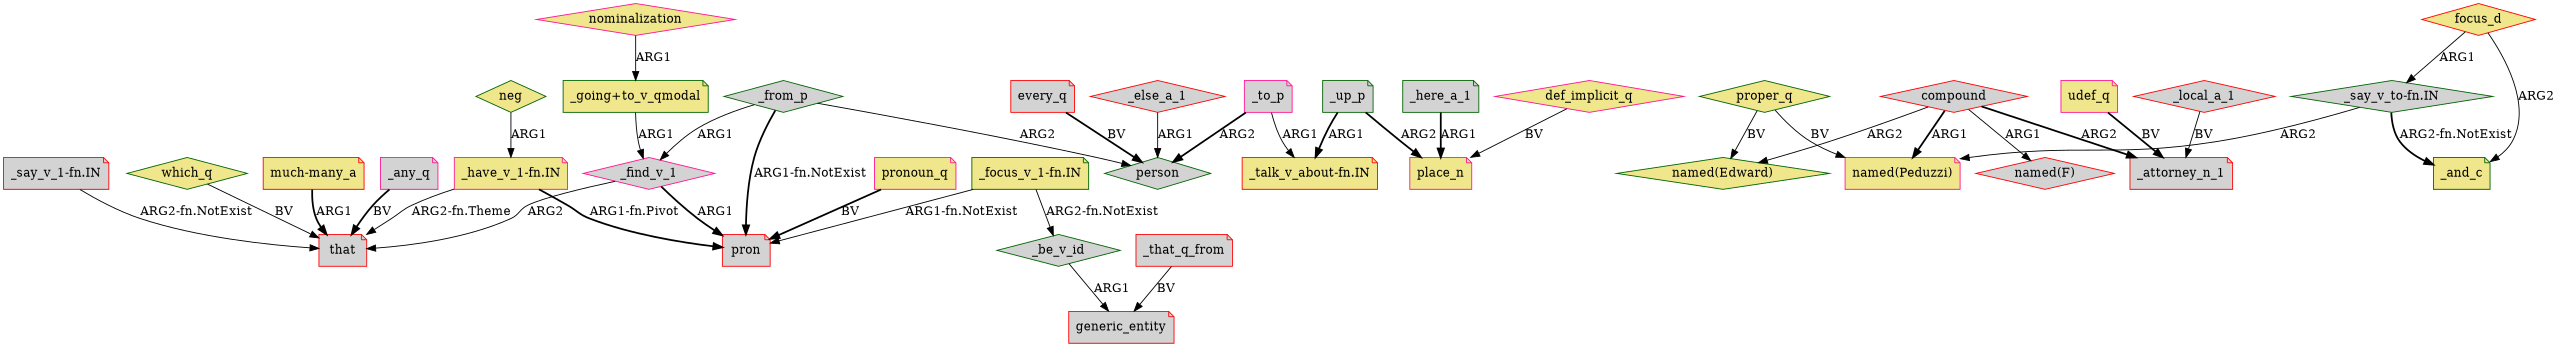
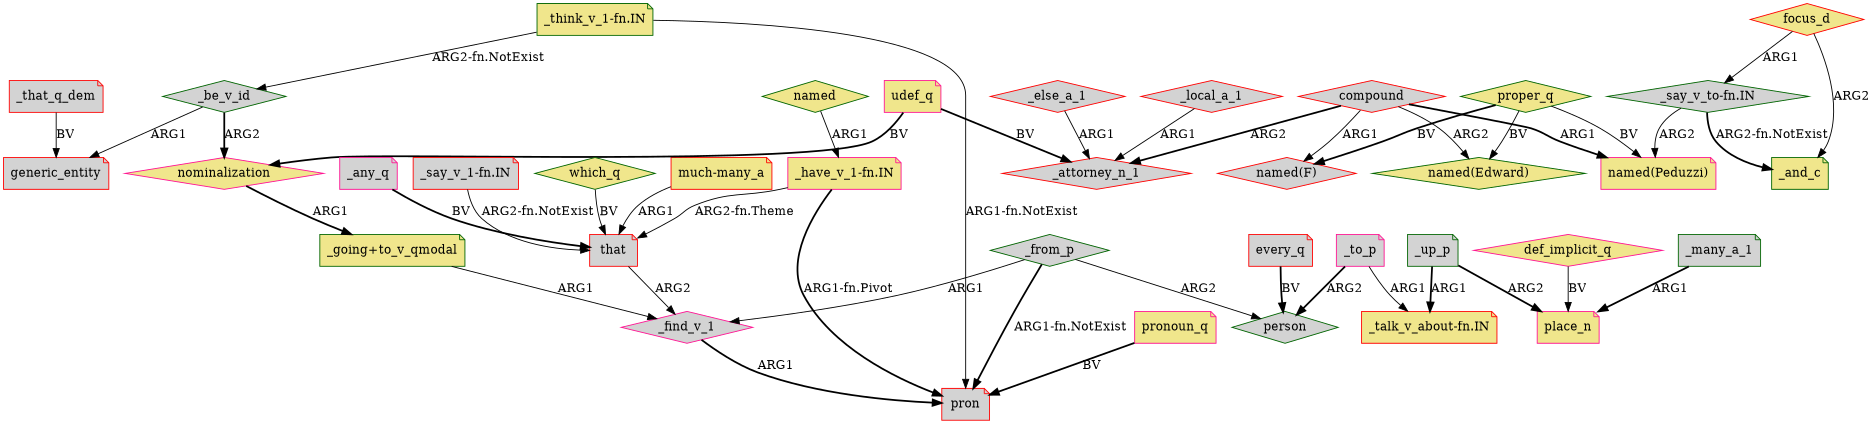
  digraph {
    node [color=red fillcolor=lightgrey shape=note style=filled]
    edge [style=solid]
    "_going+to_v_qmodal" [color=darkgreen fillcolor=khaki]
    _find_v_1 [color=deeppink shape=diamond]
    n3 [label=that]
    pron
-   _here_a_1 [color=darkgreen]
+   _here_a_1 [color=darkgreen label=_many_a_1]
    place_n [color=deeppink fillcolor=khaki]
-   neg [color=darkgreen fillcolor=khaki shape=diamond]
+   neg [color=darkgreen fillcolor=khaki shape=diamond label=named]
    "_have_v_1-fn.IN" [color=deeppink fillcolor=khaki]
-   "_think_v_1-fn.IN" [color=darkgreen fillcolor=khaki label="_focus_v_1-fn.IN"]
+   "_think_v_1-fn.IN" [color=darkgreen fillcolor=khaki]
    _be_v_id [color=darkgreen shape=diamond]
    generic_entity
    nominalization [color=deeppink fillcolor=khaki shape=diamond]
-   _that_q_dem [label=_that_q_from]
+   _that_q_dem
    _from_p [color=darkgreen shape=diamond]
    person [color=darkgreen shape=diamond]
    proper_q [color=darkgreen fillcolor=khaki shape=diamond]
    "named(F)" [shape=diamond]
    "named(Peduzzi)" [color=deeppink fillcolor=khaki]
    "named(Edward)" [color=darkgreen fillcolor=khaki shape=diamond]
    _to_p [color=deeppink]
    "_talk_v_about-fn.IN" [fillcolor=khaki]
    every_q
    def_implicit_q [color=deeppink fillcolor=khaki shape=diamond]
    compound [shape=diamond]
-   _attorney_n_1
+   _attorney_n_1 [shape=diamond]
    "much-many_a" [fillcolor=khaki]
    focus_d [fillcolor=khaki shape=diamond]
    _and_c [color=darkgreen fillcolor=khaki]
    "_say_v_to-fn.IN" [color=darkgreen shape=diamond]
    _up_p [color=darkgreen]
    pronoun_q [color=deeppink fillcolor=khaki]
    udef_q [color=deeppink fillcolor=khaki]
    _else_a_1 [shape=diamond]
    _local_a_1 [shape=diamond]
    _any_q [color=deeppink]
    "_say_v_1-fn.IN"
    which_q [color=darkgreen fillcolor=khaki shape=diamond]
    "_going+to_v_qmodal" -> _find_v_1 [label=ARG1]
-   _find_v_1 -> n3 [label=ARG2]
+   n3 -> _find_v_1 [label=ARG2]
    _find_v_1 -> pron [label=ARG1 style=bold]
    _here_a_1 -> place_n [label=ARG1 style=bold]
    neg -> "_have_v_1-fn.IN" [label=ARG1]
    "_have_v_1-fn.IN" -> n3 [label="ARG2-fn.Theme"]
    "_have_v_1-fn.IN" -> pron [label="ARG1-fn.Pivot" style=bold]
    "_think_v_1-fn.IN" -> pron [label="ARG1-fn.NotExist"]
    "_think_v_1-fn.IN" -> _be_v_id [label="ARG2-fn.NotExist"]
    _be_v_id -> generic_entity [label=ARG1]
-   nominalization -> "_going+to_v_qmodal" [label=ARG1]
+   _be_v_id -> nominalization [label=ARG2 style=bold]
+   nominalization -> "_going+to_v_qmodal" [label=ARG1 style=bold]
    _that_q_dem -> generic_entity [label=BV]
    _from_p -> _find_v_1 [label=ARG1]
    _from_p -> pron [label="ARG1-fn.NotExist" style=bold]
    _from_p -> person [label=ARG2]
+   proper_q -> "named(F)" [label=BV style=bold]
    proper_q -> "named(Peduzzi)" [label=BV]
    proper_q -> "named(Edward)" [label=BV]
    _to_p -> person [label=ARG2 style=bold]
    _to_p -> "_talk_v_about-fn.IN" [label=ARG1]
    every_q -> person [label=BV style=bold]
    def_implicit_q -> place_n [label=BV]
    compound -> "named(F)" [label=ARG1]
    compound -> "named(Peduzzi)" [label=ARG1 style=bold]
    compound -> "named(Edward)" [label=ARG2]
    compound -> _attorney_n_1 [label=ARG2 style=bold]
-   "much-many_a" -> n3 [label=ARG1 style=bold]
+   "much-many_a" -> n3 [label=ARG1]
    focus_d -> _and_c [label=ARG2]
    focus_d -> "_say_v_to-fn.IN" [label=ARG1]
    "_say_v_to-fn.IN" -> "named(Peduzzi)" [label=ARG2]
    "_say_v_to-fn.IN" -> _and_c [label="ARG2-fn.NotExist" style=bold]
    _up_p -> place_n [label=ARG2 style=bold]
    _up_p -> "_talk_v_about-fn.IN" [label=ARG1 style=bold]
    pronoun_q -> pron [label=BV style=bold]
+   udef_q -> nominalization [label=BV style=bold]
    udef_q -> _attorney_n_1 [label=BV style=bold]
-   _else_a_1 -> person [label=ARG1]
-   _local_a_1 -> _attorney_n_1 [label=BV]
+   _else_a_1 -> _attorney_n_1 [label=ARG1]
+   _local_a_1 -> _attorney_n_1 [label=ARG1]
    _any_q -> n3 [label=BV style=bold]
    "_say_v_1-fn.IN" -> n3 [label="ARG2-fn.NotExist"]
    which_q -> n3 [label=BV]
  }
